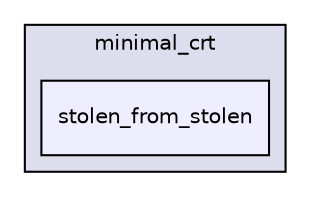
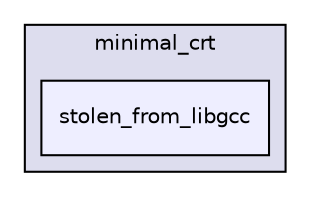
  digraph {
    compound=true
-   n1 [fillcolor="#eeeeff" fontname=Helvetica fontsize=10 label=stolen_from_stolen pencolor=black shape=box style=filled]
+   n1 [fillcolor="#eeeeff" fontname=Helvetica fontsize=10 label=stolen_from_libgcc pencolor=black shape=box style=filled]
    subgraph cluster_1 {
      bgcolor="#ddddee"
      fontname=Helvetica
      fontsize=10
      label=minimal_crt
      pencolor=black
      n1
    }
  }
